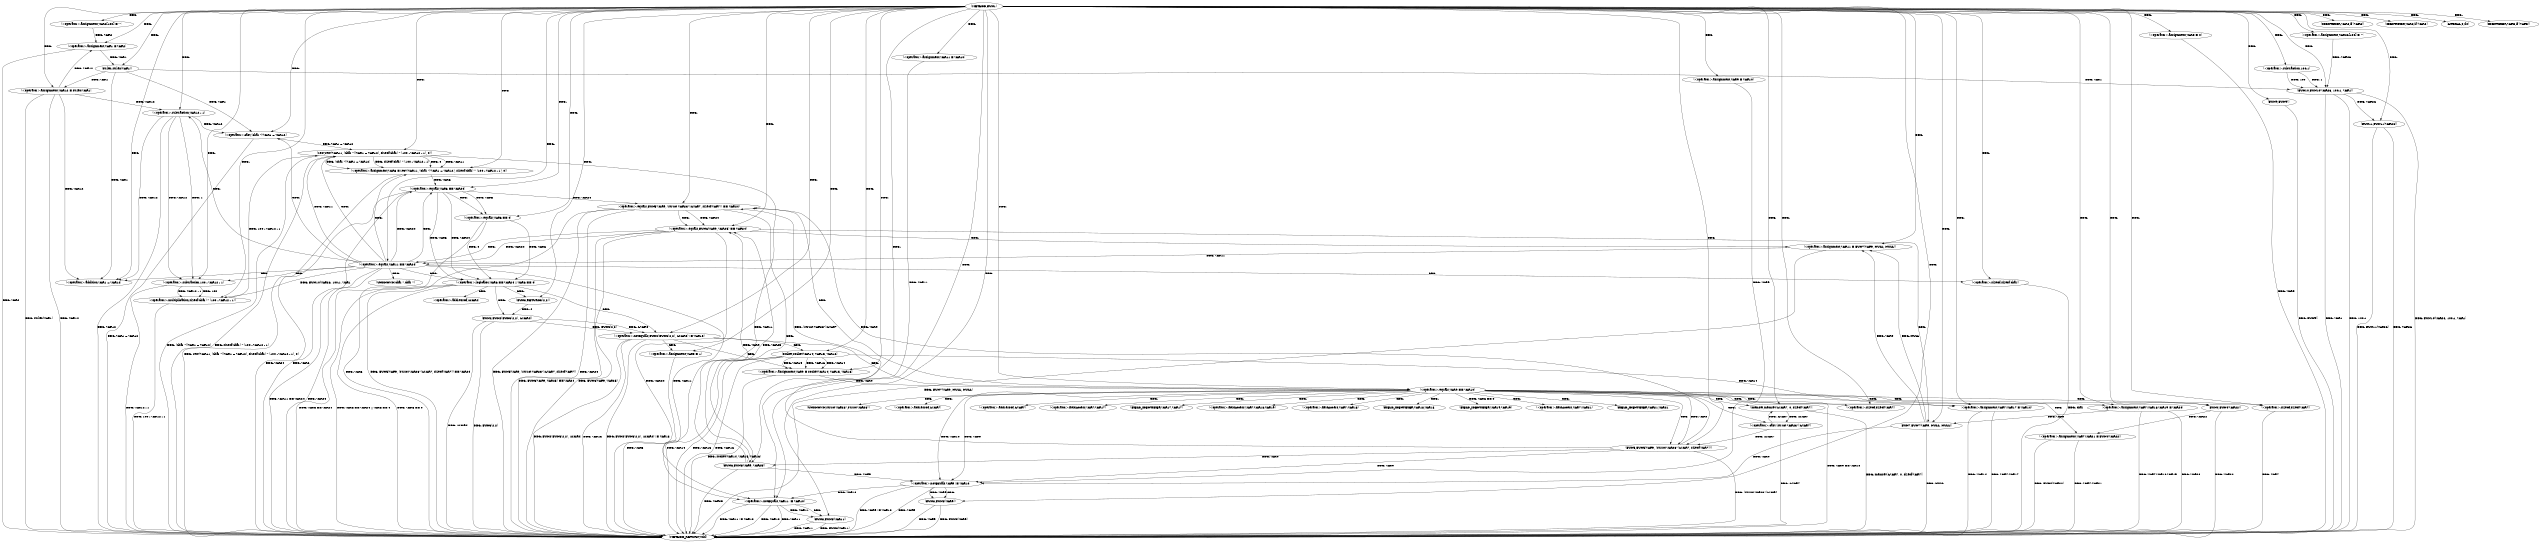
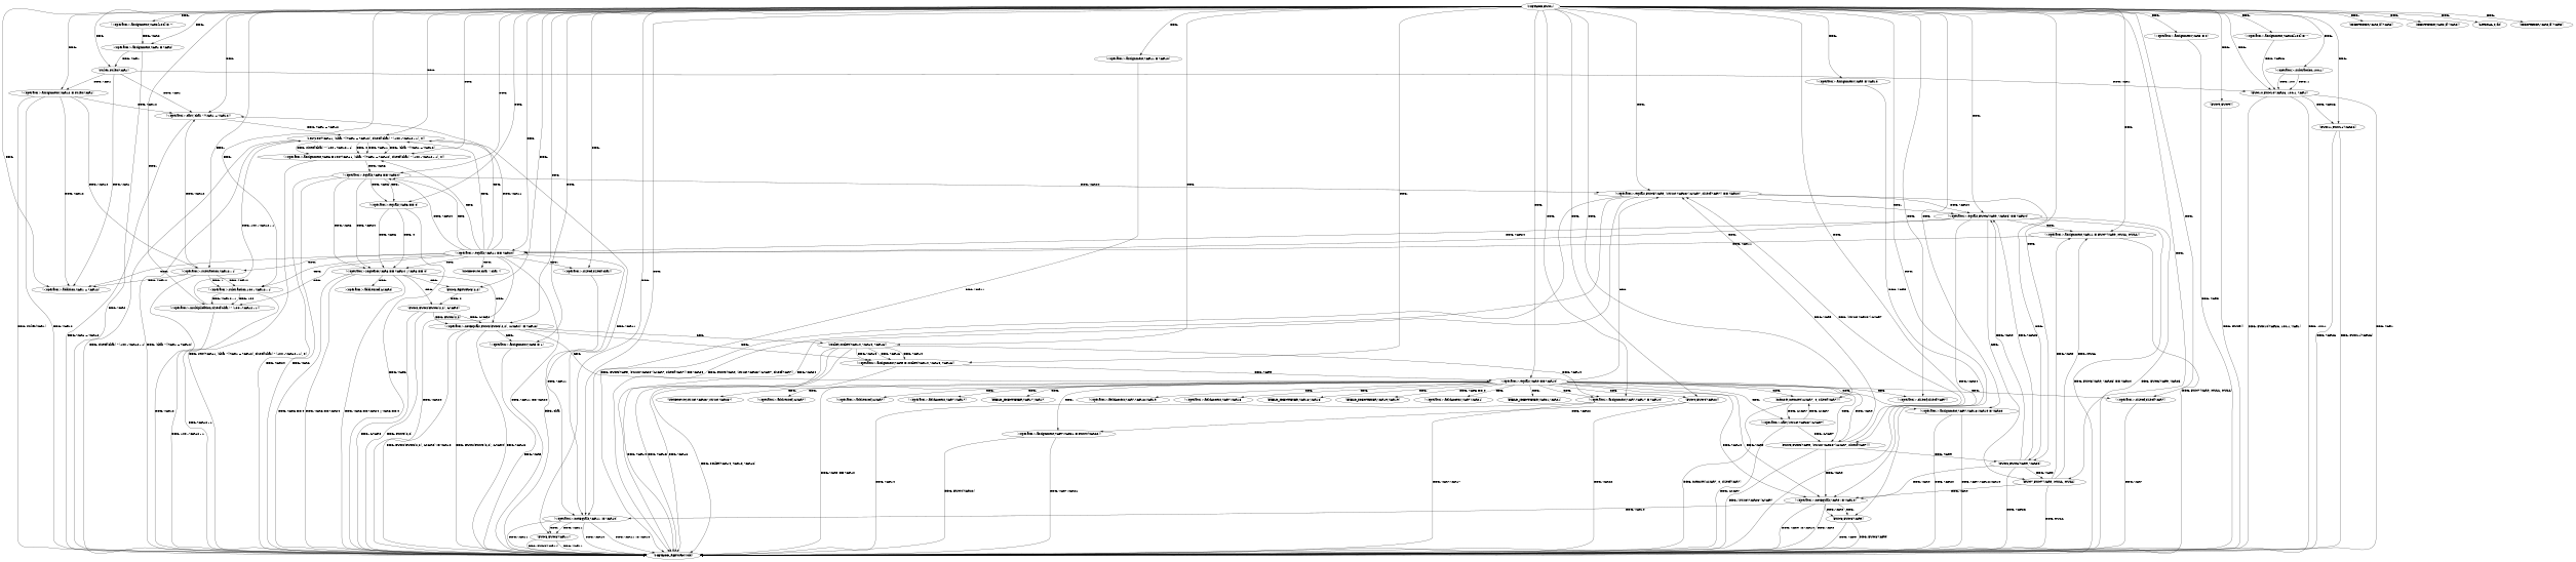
  digraph {
    n1 [label="(METHOD,FUN1)"]
    n2 [label="(<operator>.assignment,VAR2[100] = \"\")"]
    n3 [label="(<operator>.assignment,VAR1 = VAR2)"]
    n4 [label="(<operator>.assignment,VAR5 = 0)"]
    n5 [label="(<operator>.assignment,VAR9 = VAR10)"]
    n6 [label="(<operator>.assignment,VAR11 = VAR10)"]
    n7 [label="(<operator>.assignment,VAR12 = strlen(VAR1))"]
    n8 [label="(strlen,strlen(VAR1))"]
    n9 [label="(<operator>.notEquals,FUN2(FUN3(2,2), &VAR4) != VAR13)"]
    n10 [label="(FUN3,RETURN3(2,2))"]
    n11 [label="(<operator>.assignment,VAR5 = 1)"]
    n12 [label="(<operator>.assignment,VAR9 = socket(VAR14, VAR15, VAR16))"]
    n13 [label="(socket,socket(VAR14, VAR15, VAR16))"]
    n14 [label="(<operator>.equals,VAR9 == VAR10)"]
    n15 [label="(memset,memset(&VAR7, 0, sizeof(VAR7)))"]
    n16 [label="(<operator>.sizeOf,sizeof(VAR7))"]
    n17 [label="(<operator>.assignment,VAR7.VAR17 = VAR14)"]
    n18 [label="(<operator>.assignment,VAR7.VAR18.VAR19 = VAR20)"]
    n19 [label="(FUN4,FUN4(VAR22))"]
    n20 [label="(<operator>.equals,FUN5(VAR9, (struct VAR23*)&VAR7, sizeof(VAR7)) == VAR24)"]
    n21 [label="(FUN5,FUN5(VAR9, (struct VAR23*)&VAR7, sizeof(VAR7)))"]
    n22 [label="(<operator>.sizeOf,sizeof(VAR7))"]
    n23 [label="(<operator>.equals,FUN6(VAR9, VAR25) == VAR24)"]
    n24 [label="(FUN6,FUN6(VAR9, VAR25))"]
    n25 [label="(<operator>.assignment,VAR11 = FUN7(VAR9, NULL, NULL))"]
    n26 [label="(FUN7,FUN7(VAR9, NULL, NULL))"]
    n27 [label="(<operator>.equals,VAR11 == VAR24)"]
    n28 [label="(<operator>.assignment,VAR6 = recv(VAR11, (char *)(VAR1 + VAR12), sizeof(char) * (100 - VAR12 - 1), 0))"]
    n29 [label="(recv,recv(VAR11, (char *)(VAR1 + VAR12), sizeof(char) * (100 - VAR12 - 1), 0))"]
    n30 [label="(<operator>.cast,(char *)(VAR1 + VAR12))"]
    n31 [label="(<operator>.addition,VAR1 + VAR12)"]
    n32 [label="(<operator>.multiplication,sizeof(char) * (100 - VAR12 - 1))"]
    n33 [label="(<operator>.sizeOf,sizeof(char))"]
    n34 [label="(<operator>.subtraction,100 - VAR12 - 1)"]
    n35 [label="(<operator>.subtraction,VAR12 - 1)"]
    n36 [label="(<operator>.equals,VAR6 == VAR24)"]
    n37 [label="(<operator>.equals,VAR6 == 0)"]
    n38 [label="(IDENTIFIER,VAR8,if (VAR8))"]
    n39 [label="(IDENTIFIER,VAR8,if (VAR8))"]
    n40 [label="(LITERAL,0,do)"]
    n41 [label="(FUN8,FUN8(VAR9))"]
    n42 [label="(<operator>.notEquals,VAR11 != VAR10)"]
    n43 [label="(FUN8,FUN8(VAR11))"]
    n44 [label="(IDENTIFIER,VAR5,if (VAR5))"]
    n45 [label="(FUN9,FUN9())"]
    n46 [label="(<operator>.assignment,VAR26[100] = \"\")"]
    n47 [label="(FUN10,FUN10(VAR26, 100-1, VAR1))"]
    n48 [label="(<operator>.subtraction,100-1)"]
    n49 [label="(FUN11,FUN11(VAR26))"]
    n50 [label="(METHOD_RETURN,void)"]
    n51 [label="(<operator>.notEquals,VAR9 != VAR10)"]
    n52 [label="(FUN2,FUN2(FUN3(2,2), &VAR4))"]
    n53 [label="(<operator>.assignment,VAR7.VAR21 = FUN4(VAR22))"]
    n54 [label="(<operator>.cast,(struct VAR23*)&VAR7)"]
    n55 [label="(<operator>.addressOf,&VAR7)"]
    n56 [label="(<operator>.fieldAccess,VAR7.VAR17)"]
    n57 [label="(FIELD_IDENTIFIER,VAR17,VAR17)"]
    n58 [label="(<operator>.fieldAccess,VAR7.VAR18.VAR19)"]
    n59 [label="(<operator>.fieldAccess,VAR7.VAR18)"]
    n60 [label="(FIELD_IDENTIFIER,VAR18,VAR18)"]
    n61 [label="(FIELD_IDENTIFIER,VAR19,VAR19)"]
    n62 [label="(<operator>.fieldAccess,VAR7.VAR21)"]
    n63 [label="(FIELD_IDENTIFIER,VAR21,VAR21)"]
    n64 [label="(UNKNOWN,struct VAR23*,struct VAR23*)"]
    n65 [label="(<operator>.addressOf,&VAR7)"]
    n66 [label="(<operator>.logicalOr,VAR6 == VAR24 || VAR6 == 0)"]
    n67 [label="(UNKNOWN,char *,char *)"]
    n68 [label="(<operator>.addressOf,&VAR4)"]
    n1 -> n2 [label="DDG: "]
    n1 -> n3 [label="DDG: "]
    n1 -> n4 [label="DDG: "]
    n1 -> n5 [label="DDG: "]
    n1 -> n6 [label="DDG: "]
    n1 -> n7 [label="DDG: "]
    n1 -> n8 [label="DDG: "]
    n1 -> n9 [label="DDG: "]
    n1 -> n10 [label="DDG: "]
    n1 -> n11 [label="DDG: "]
    n1 -> n12 [label="DDG: "]
    n1 -> n13 [label="DDG: "]
    n1 -> n14 [label="DDG: "]
    n1 -> n15 [label="DDG: "]
    n1 -> n16 [label="DDG: "]
    n1 -> n17 [label="DDG: "]
    n1 -> n18 [label="DDG: "]
    n1 -> n19 [label="DDG: "]
    n1 -> n20 [label="DDG: "]
    n1 -> n21 [label="DDG: "]
    n1 -> n22 [label="DDG: "]
    n1 -> n23 [label="DDG: "]
    n1 -> n24 [label="DDG: "]
    n1 -> n25 [label="DDG: "]
    n1 -> n26 [label="DDG: "]
    n1 -> n27 [label="DDG: "]
    n1 -> n28 [label="DDG: "]
    n1 -> n29 [label="DDG: "]
    n1 -> n30 [label="DDG: "]
    n1 -> n31 [label="DDG: "]
    n1 -> n32 [label="DDG: "]
    n1 -> n33 [label="DDG: "]
    n1 -> n34 [label="DDG: "]
    n1 -> n35 [label="DDG: "]
    n1 -> n36 [label="DDG: "]
    n1 -> n37 [label="DDG: "]
    n1 -> n38 [label="DDG: "]
    n1 -> n39 [label="DDG: "]
    n1 -> n40 [label="DDG: "]
    n1 -> n41 [label="DDG: "]
    n1 -> n42 [label="DDG: "]
    n1 -> n43 [label="DDG: "]
    n1 -> n44 [label="DDG: "]
    n1 -> n45 [label="DDG: "]
    n1 -> n46 [label="DDG: "]
    n1 -> n47 [label="DDG: "]
    n1 -> n48 [label="DDG: "]
    n1 -> n49 [label="DDG: "]
    n2 -> n3 [label="DDG: VAR2"]
    n3 -> n8 [label="DDG: VAR1"]
    n3 -> n50 [label="DDG: VAR2"]
    n4 -> n50 [label="DDG: VAR5"]
    n5 -> n51 [label="DDG: VAR9"]
    n6 -> n42 [label="DDG: VAR11"]
-   n7 -> n3 [label="DDG: VAR12"]
+   n7 -> n30 [label="DDG: VAR12"]
    n7 -> n31 [label="DDG: VAR12"]
    n7 -> n35 [label="DDG: VAR12"]
    n7 -> n50 [label="DDG: strlen(VAR1)"]
    n7 -> n50 [label="DDG: VAR12"]
    n8 -> n7 [label="DDG: VAR1"]
    n8 -> n30 [label="DDG: VAR1"]
    n8 -> n31 [label="DDG: VAR1"]
    n8 -> n47 [label="DDG: VAR1"]
    n9 -> n11 [label="CDG: "]
    n9 -> n12 [label="CDG: "]
    n9 -> n13 [label="CDG: "]
    n9 -> n14 [label="CDG: "]
    n9 -> n50 [label="DDG: VAR13"]
    n9 -> n50 [label="DDG: FUN2(FUN3(2,2), &VAR4) != VAR13"]
    n9 -> n50 [label="DDG: FUN2(FUN3(2,2), &VAR4)"]
    n10 -> n52 [label="DDG: 2"]
    n11 -> n50 [label="DDG: VAR5"]
    n12 -> n14 [label="DDG: VAR9"]
    n12 -> n50 [label="DDG: socket(VAR14, VAR15, VAR16)"]
    n13 -> n12 [label="DDG: VAR14"]
    n13 -> n12 [label="DDG: VAR15"]
    n13 -> n12 [label="DDG: VAR16"]
    n13 -> n17 [label="DDG: VAR14"]
    n13 -> n50 [label="DDG: VAR14"]
    n13 -> n50 [label="DDG: VAR15"]
    n13 -> n50 [label="DDG: VAR16"]
    n14 -> n15 [label="CDG: "]
    n14 -> n16 [label="CDG: "]
    n14 -> n17 [label="CDG: "]
    n14 -> n18 [label="CDG: "]
    n14 -> n19 [label="CDG: "]
    n14 -> n20 [label="CDG: "]
    n14 -> n21 [label="DDG: VAR9"]
    n14 -> n21 [label="CDG: "]
    n14 -> n22 [label="CDG: "]
    n14 -> n50 [label="DDG: VAR9 == VAR10"]
    n14 -> n51 [label="DDG: VAR9"]
    n14 -> n51 [label="DDG: VAR10"]
    n14 -> n53 [label="CDG: "]
    n14 -> n54 [label="CDG: "]
    n14 -> n55 [label="CDG: "]
    n14 -> n56 [label="CDG: "]
    n14 -> n57 [label="CDG: "]
    n14 -> n58 [label="CDG: "]
    n14 -> n59 [label="CDG: "]
    n14 -> n60 [label="CDG: "]
    n14 -> n61 [label="DDG: VAR6 == 0"]
    n14 -> n62 [label="CDG: "]
    n14 -> n63 [label="CDG: "]
    n14 -> n64 [label="CDG: "]
    n14 -> n65 [label="CDG: "]
    n15 -> n50 [label="DDG: memset(&VAR7, 0, sizeof(VAR7))"]
    n15 -> n54 [label="DDG: &VAR7"]
    n17 -> n50 [label="DDG: VAR7.VAR17"]
    n17 -> n50 [label="DDG: VAR14"]
    n18 -> n50 [label="DDG: VAR7.VAR18.VAR19"]
    n18 -> n50 [label="DDG: VAR20"]
    n19 -> n50 [label="DDG: VAR22"]
    n19 -> n53 [label="DDG: VAR22"]
    n20 -> n23 [label="DDG: VAR24"]
    n20 -> n23 [label="CDG: "]
    n20 -> n24 [label="CDG: "]
    n20 -> n50 [label="DDG: FUN5(VAR9, (struct VAR23*)&VAR7, sizeof(VAR7)) == VAR24"]
    n20 -> n50 [label="DDG: FUN5(VAR9, (struct VAR23*)&VAR7, sizeof(VAR7))"]
    n20 -> n50 [label="DDG: VAR24"]
    n21 -> n20 [label="DDG: VAR9"]
    n21 -> n20 [label="DDG: (struct VAR23*)&VAR7"]
    n21 -> n24 [label="DDG: VAR9"]
    n21 -> n50 [label="DDG: (struct VAR23*)&VAR7"]
    n21 -> n51 [label="DDG: VAR9"]
    n22 -> n50 [label="DDG: VAR7"]
    n23 -> n25 [label="CDG: "]
    n23 -> n26 [label="CDG: "]
    n23 -> n27 [label="DDG: VAR24"]
    n23 -> n27 [label="CDG: "]
    n23 -> n50 [label="DDG: FUN6(VAR9, VAR25)"]
    n23 -> n50 [label="DDG: VAR24"]
    n23 -> n50 [label="DDG: FUN6(VAR9, VAR25) == VAR24"]
    n24 -> n23 [label="DDG: VAR9"]
    n24 -> n23 [label="DDG: VAR25"]
-   n18 -> n26 [label="DDG: VAR9"]
+   n24 -> n26 [label="DDG: VAR9"]
    n24 -> n50 [label="DDG: VAR25"]
    n24 -> n51 [label="DDG: VAR9"]
    n25 -> n27 [label="DDG: VAR11"]
    n25 -> n50 [label="DDG: FUN7(VAR9, NULL, NULL)"]
    n26 -> n25 [label="DDG: VAR9"]
    n26 -> n25 [label="DDG: NULL"]
    n26 -> n50 [label="DDG: NULL"]
    n26 -> n51 [label="DDG: VAR9"]
    n27 -> n28 [label="CDG: "]
    n27 -> n29 [label="DDG: VAR11"]
    n27 -> n29 [label="CDG: "]
    n27 -> n30 [label="CDG: "]
    n27 -> n31 [label="CDG: "]
-   n27 -> n32 [label="DDG: FUN10(VAR26, 100-1, VAR1)"]
+   n27 -> n32 [label="CDG: "]
    n27 -> n33 [label="CDG: "]
    n27 -> n34 [label="CDG: "]
    n27 -> n35 [label="CDG: "]
    n27 -> n36 [label="DDG: VAR24"]
    n27 -> n36 [label="CDG: "]
    n27 -> n42 [label="DDG: VAR11"]
    n27 -> n50 [label="DDG: VAR24"]
    n27 -> n50 [label="DDG: VAR11 == VAR24"]
    n27 -> n66 [label="CDG: "]
    n27 -> n67 [label="CDG: "]
    n28 -> n36 [label="DDG: VAR6"]
    n28 -> n50 [label="DDG: recv(VAR11, (char *)(VAR1 + VAR12), sizeof(char) * (100 - VAR12 - 1), 0)"]
    n29 -> n28 [label="DDG: VAR11"]
    n29 -> n28 [label="DDG: (char *)(VAR1 + VAR12)"]
    n29 -> n28 [label="DDG: sizeof(char) * (100 - VAR12 - 1)"]
    n29 -> n28 [label="DDG: 0"]
    n29 -> n42 [label="DDG: VAR11"]
    n29 -> n50 [label="DDG: (char *)(VAR1 + VAR12)"]
    n29 -> n50 [label="DDG: sizeof(char) * (100 - VAR12 - 1)"]
    n30 -> n29 [label="DDG: VAR1 + VAR12"]
    n30 -> n50 [label="DDG: VAR1 + VAR12"]
    n32 -> n29 [label="DDG: 100 - VAR12 - 1"]
    n32 -> n50 [label="DDG: 100 - VAR12 - 1"]
    n33 -> n50 [label="DDG: char"]
    n34 -> n32 [label="DDG: 100"]
    n34 -> n32 [label="DDG: VAR12 - 1"]
    n34 -> n50 [label="DDG: VAR12 - 1"]
    n35 -> n30 [label="DDG: VAR12"]
    n35 -> n31 [label="DDG: VAR12"]
    n35 -> n34 [label="DDG: VAR12"]
    n35 -> n34 [label="DDG: 1"]
    n35 -> n50 [label="DDG: VAR12"]
    n36 -> n20 [label="DDG: VAR24"]
    n36 -> n37 [label="DDG: VAR6"]
    n36 -> n37 [label="CDG: "]
    n36 -> n50 [label="DDG: VAR24"]
    n36 -> n50 [label="DDG: VAR6"]
    n36 -> n66 [label="DDG: VAR6"]
    n36 -> n66 [label="DDG: VAR24"]
    n37 -> n50 [label="DDG: VAR6"]
    n37 -> n66 [label="DDG: VAR6"]
    n37 -> n66 [label="DDG: 0"]
    n41 -> n50 [label="DDG: VAR9"]
    n41 -> n50 [label="DDG: FUN8(VAR9)"]
    n42 -> n43 [label="DDG: VAR11"]
    n42 -> n43 [label="CDG: "]
    n42 -> n50 [label="DDG: VAR11 != VAR10"]
    n42 -> n50 [label="DDG: VAR10"]
    n42 -> n50 [label="DDG: VAR11"]
    n43 -> n50 [label="DDG: FUN8(VAR11)"]
    n43 -> n50 [label="DDG: VAR11"]
    n45 -> n50 [label="DDG: FUN9()"]
    n46 -> n47 [label="DDG: VAR26"]
    n47 -> n49 [label="DDG: VAR26"]
    n47 -> n50 [label="DDG: FUN10(VAR26, 100-1, VAR1)"]
    n47 -> n50 [label="DDG: VAR1"]
    n47 -> n50 [label="DDG: 100-1"]
    n48 -> n47 [label="DDG: 100"]
    n48 -> n47 [label="DDG: 1"]
    n49 -> n50 [label="DDG: VAR26"]
    n49 -> n50 [label="DDG: FUN11(VAR26)"]
    n51 -> n41 [label="DDG: VAR9"]
    n51 -> n41 [label="CDG: "]
    n51 -> n42 [label="DDG: VAR10"]
    n51 -> n50 [label="DDG: VAR9 != VAR10"]
    n51 -> n50 [label="DDG: VAR9"]
    n52 -> n9 [label="DDG: FUN3(2,2)"]
    n52 -> n9 [label="DDG: &VAR4"]
    n52 -> n50 [label="DDG: &VAR4"]
    n52 -> n50 [label="DDG: FUN3(2,2)"]
    n53 -> n50 [label="DDG: FUN4(VAR22)"]
    n53 -> n50 [label="DDG: VAR7.VAR21"]
    n54 -> n15 [label="DDG: &VAR7"]
    n54 -> n21 [label="DDG: &VAR7"]
    n54 -> n50 [label="DDG: &VAR7"]
    n66 -> n9 [label="CDG: "]
    n66 -> n10 [label="CDG: "]
    n66 -> n50 [label="DDG: VAR6 == VAR24"]
    n66 -> n50 [label="DDG: VAR6 == VAR24 || VAR6 == 0"]
    n66 -> n50 [label="DDG: VAR6 == 0"]
    n66 -> n52 [label="CDG: "]
    n66 -> n68 [label="CDG: "]
  }
